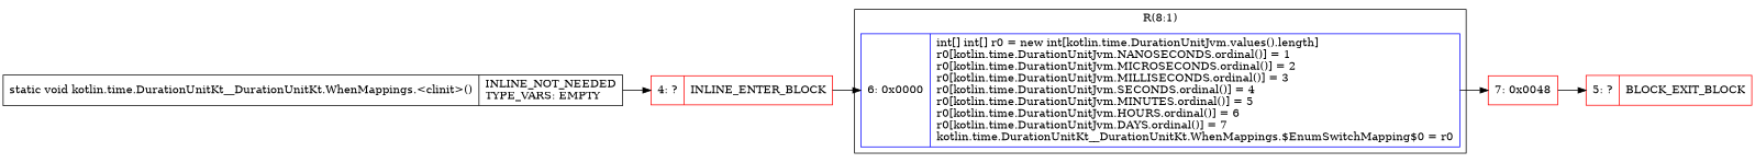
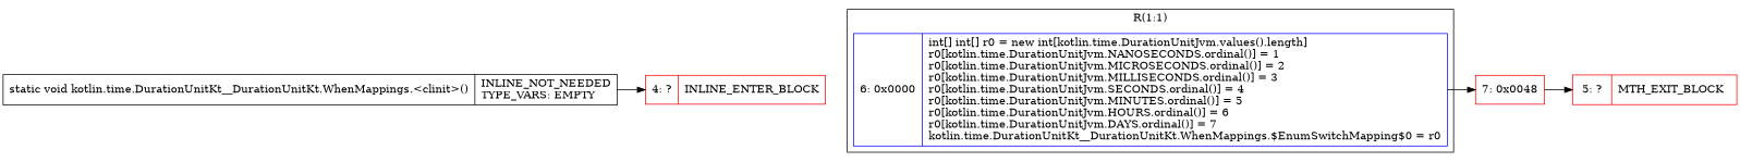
  digraph {
    rankdir=LR
    node [color=red shape=record]
    n1 [color=blue label="{6\:\ 0x0000|int[] int[] r0 = new int[kotlin.time.DurationUnitJvm.values().length]\lr0[kotlin.time.DurationUnitJvm.NANOSECONDS.ordinal()] = 1\lr0[kotlin.time.DurationUnitJvm.MICROSECONDS.ordinal()] = 2\lr0[kotlin.time.DurationUnitJvm.MILLISECONDS.ordinal()] = 3\lr0[kotlin.time.DurationUnitJvm.SECONDS.ordinal()] = 4\lr0[kotlin.time.DurationUnitJvm.MINUTES.ordinal()] = 5\lr0[kotlin.time.DurationUnitJvm.HOURS.ordinal()] = 6\lr0[kotlin.time.DurationUnitJvm.DAYS.ordinal()] = 7\lkotlin.time.DurationUnitKt__DurationUnitKt.WhenMappings.$EnumSwitchMapping$0 = r0\l}"]
    n2 [label="{7\:\ 0x0048}"]
-   n3 [label="{5\:\ ?|BLOCK_EXIT_BLOCK\l}"]
+   n3 [label="{5\:\ ?|MTH_EXIT_BLOCK\l}"]
    n4 [label="{4\:\ ?|INLINE_ENTER_BLOCK\l}"]
    n5 [label="{static void kotlin.time.DurationUnitKt__DurationUnitKt.WhenMappings.\<clinit\>()  | INLINE_NOT_NEEDED\lTYPE_VARS: EMPTY\l}" color=""]
    subgraph cluster_1 {
-     label="R(8:1)"
+     label="R(1:1)"
      n1
    }
    n1 -> n2
    n2 -> n3
-   n4 -> n1
    n5 -> n4
  }
